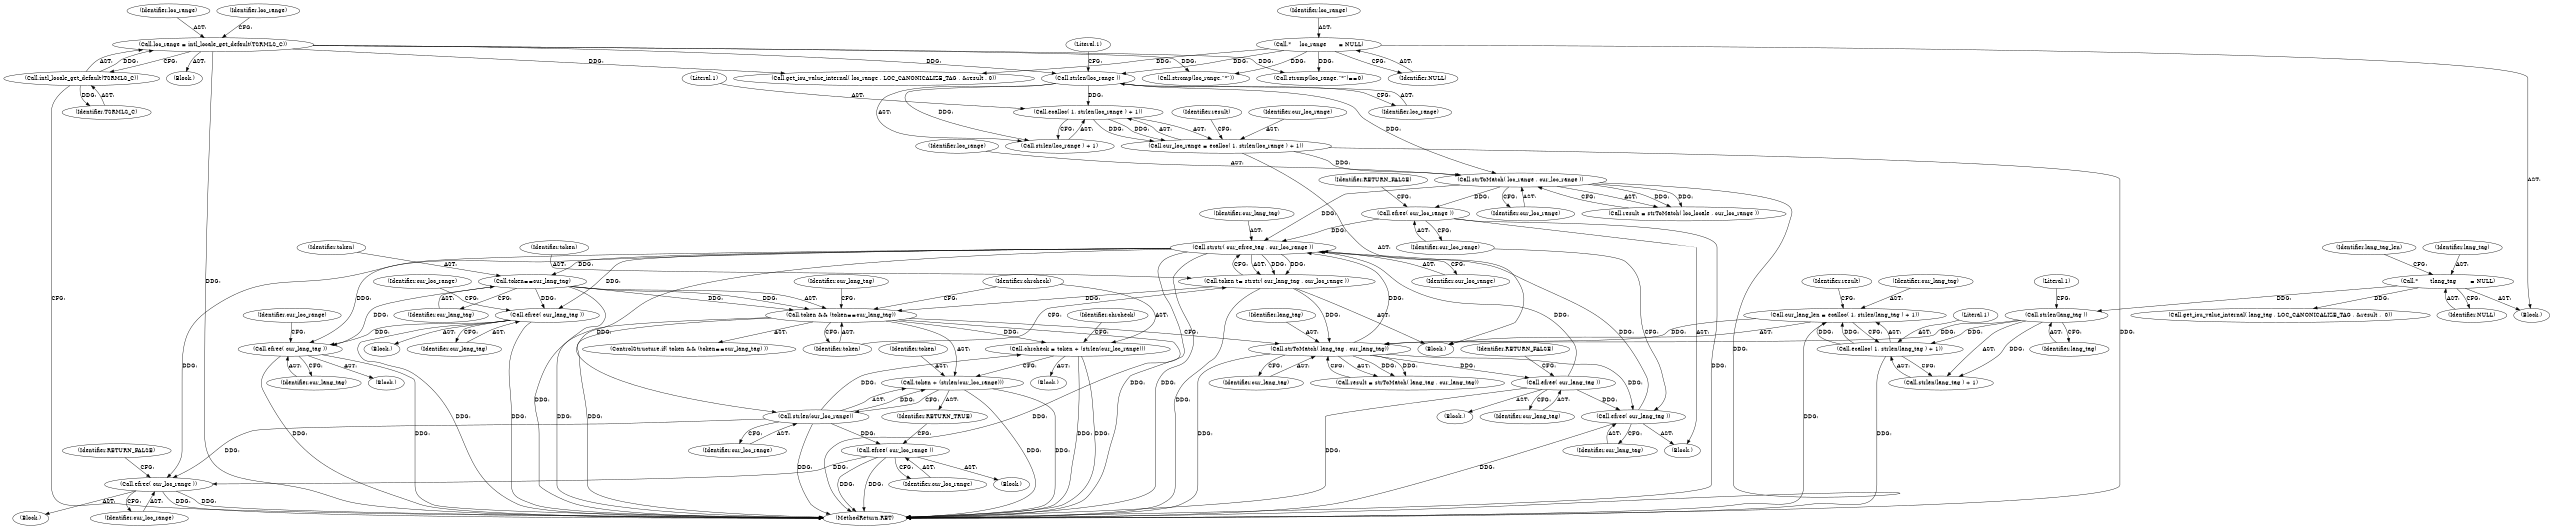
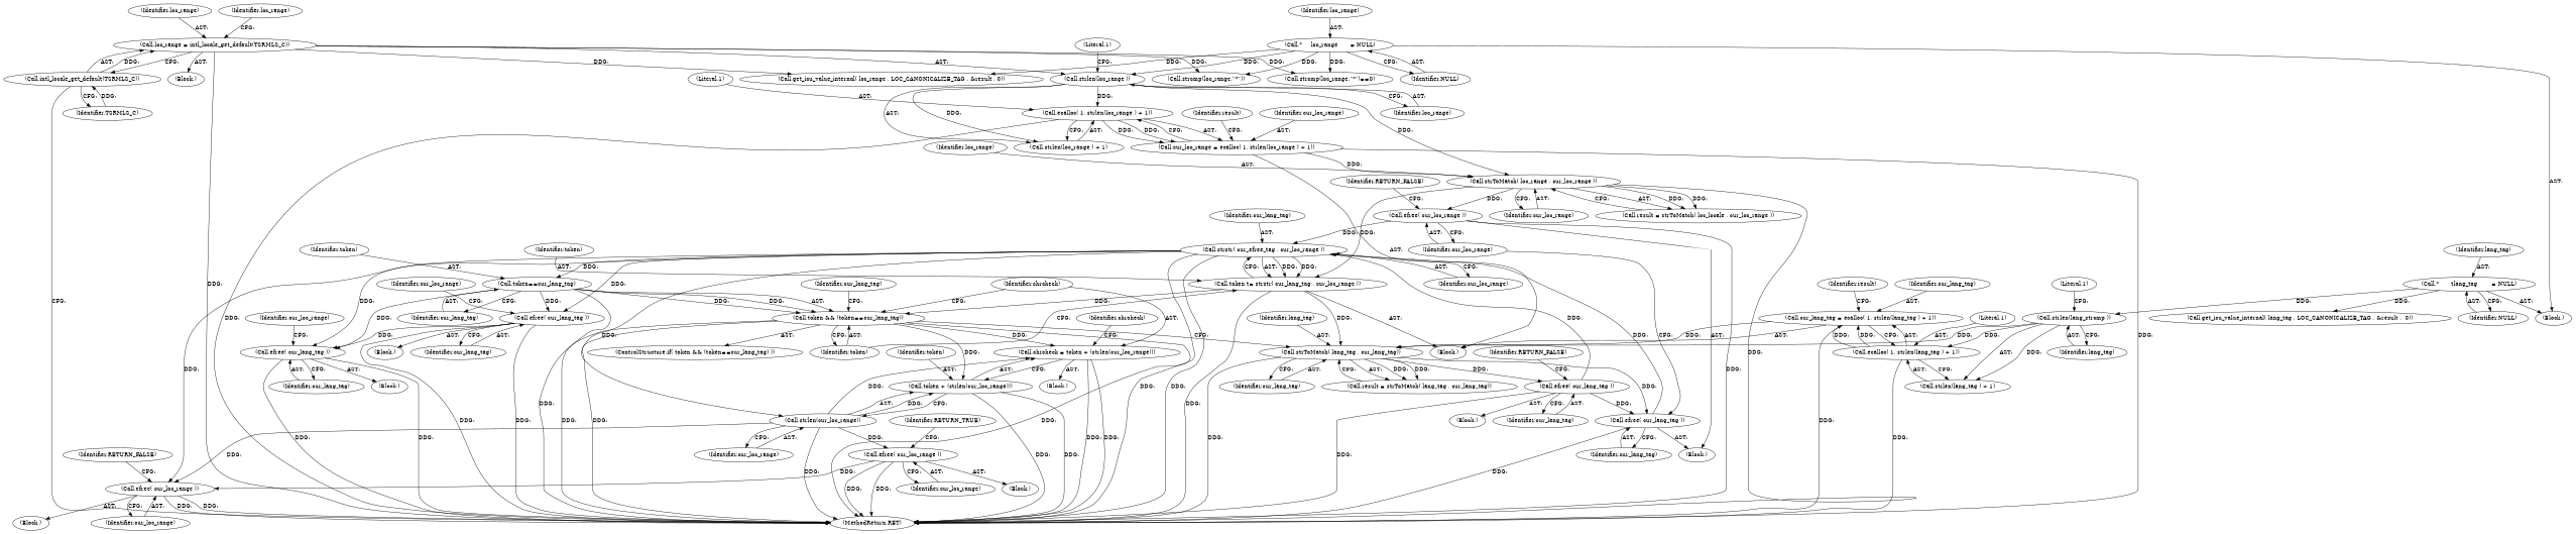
  digraph {
    n1 [label="(Call,strstr( cur_efree_tag , cur_loc_range ))"]
    n2 [label="(Call,token \t= strstr( cur_lang_tag , cur_loc_range ))"]
    n3 [label="(Call,token==cur_lang_tag)"]
    n4 [label="(Call,efree( cur_lang_tag ))"]
    n5 [label="(Call,efree( cur_lang_tag ))"]
    n6 [label="(Call,strlen(cur_loc_range))"]
    n7 [label="(Call,efree( cur_loc_range ))"]
    n8 [label="(Identifier,cur_loc_range)"]
    n9 [label="(MethodReturn,RET)"]
    n10 [label="(Call,strToMatch( lang_tag , cur_lang_tag))"]
    n11 [label="(Block,)"]
    n12 [label="(Call,token && (token==cur_lang_tag))"]
    n13 [label="(Identifier,cur_lang_tag)"]
    n14 [label="(Identifier,cur_lang_tag)"]
    n15 [label="(Block,)"]
    n16 [label="(Identifier,cur_lang_tag)"]
    n17 [label="(Block,)"]
    n18 [label="(Call,chrcheck = token + (strlen(cur_loc_range)))"]
    n19 [label="(Call,token + (strlen(cur_loc_range)))"]
    n20 [label="(Call,efree( cur_loc_range ))"]
    n21 [label="(Identifier,cur_loc_range)"]
    n22 [label="(Block,)"]
    n23 [label="(Identifier,cur_loc_range)"]
    n24 [label="(Call,efree( cur_lang_tag ))"]
    n25 [label="(Call,efree( cur_lang_tag ))"]
    n26 [label="(Identifier,cur_lang_tag)"]
    n27 [label="(Block,)"]
    n28 [label="(Identifier,cur_lang_tag)"]
    n29 [label="(Block,)"]
    n30 [label="(Call,result = strToMatch( lang_tag , cur_lang_tag))"]
    n31 [label="(Identifier,cur_lang_tag)"]
-   n32 [label="(Call,strlen(lang_tag ))"]
+   n32 [label="(Call,strlen(lang_strcmp ))"]
    n33 [label="(Call,ecalloc( 1, strlen(lang_tag ) + 1))"]
    n34 [label="(Identifier,lang_tag)"]
    n35 [label="(Call,strlen(lang_tag ) + 1)"]
-   n36 [label="(Call,cur_lang_len = ecalloc( 1, strlen(lang_tag ) + 1))"]
+   n36 [label="(Call,cur_lang_tag = ecalloc( 1, strlen(lang_tag ) + 1))"]
    n37 [label="(Call,*       \tlang_tag        = NULL)"]
    n38 [label="(Identifier,NULL)"]
    n39 [label="(Call,get_icu_value_internal( lang_tag , LOC_CANONICALIZE_TAG , &result ,  0))"]
    n40 [label="(Block,)"]
    n41 [label="(Call,efree( cur_loc_range ))"]
    n42 [label="(Identifier,cur_loc_range)"]
    n43 [label="(Call,strToMatch( loc_range , cur_loc_range ))"]
    n44 [label="(Identifier,cur_loc_range)"]
    n45 [label="(Call,result = strToMatch( loc_locale , cur_loc_range ))"]
    n46 [label="(Call,strlen(loc_range ))"]
    n47 [label="(Call,ecalloc( 1, strlen(loc_range ) + 1))"]
    n48 [label="(Call,strlen(loc_range ) + 1)"]
    n49 [label="(Identifier,loc_range)"]
    n50 [label="(Call,cur_loc_range = ecalloc( 1, strlen(loc_range ) + 1))"]
    n51 [label="(Call,*     loc_range       = NULL)"]
    n52 [label="(Identifier,NULL)"]
    n53 [label="(Call,get_icu_value_internal( loc_range , LOC_CANONICALIZE_TAG , &result , 0))"]
    n54 [label="(Call,strcmp(loc_range,\"*\")==0)"]
    n55 [label="(Call,strcmp(loc_range,\"*\"))"]
    n56 [label="(Call,loc_range = intl_locale_get_default(TSRMLS_C))"]
    n57 [label="(Call,intl_locale_get_default(TSRMLS_C))"]
    n58 [label="(Block,)"]
    n59 [label="(Identifier,TSRMLS_C)"]
    n60 [label="(ControlStructure,if( token && (token==cur_lang_tag) ))"]
    n61 [label="(Identifier,token)"]
    n62 [label="(Block,)"]
    n63 [label="(Identifier,cur_loc_range)"]
    n64 [label="(Block,)"]
    n65 [label="(Identifier,cur_lang_tag)"]
    n66 [label="(Identifier,loc_range)"]
    n67 [label="(Identifier,result)"]
    n68 [label="(Identifier,RETURN_FALSE)"]
    n69 [label="(Identifier,chrcheck)"]
    n70 [label="(Identifier,cur_loc_range)"]
    n71 [label="(Identifier,lang_tag)"]
    n72 [label="(Identifier,result)"]
    n73 [label="(Literal,1)"]
    n74 [label="(Identifier,token)"]
    n75 [label="(Identifier,RETURN_FALSE)"]
    n76 [label="(Identifier,cur_loc_range)"]
    n77 [label="(Identifier,token)"]
    n78 [label="(Identifier,loc_range)"]
    n79 [label="(Literal,1)"]
    n80 [label="(Identifier,RETURN_TRUE)"]
    n81 [label="(Identifier,cur_loc_range)"]
    n82 [label="(Identifier,cur_lang_tag)"]
    n83 [label="(Identifier,lang_tag)"]
    n84 [label="(Identifier,loc_range)"]
    n85 [label="(Identifier,token)"]
    n86 [label="(Identifier,loc_range)"]
-   n87 [label="(Identifier,lang_tag_len)"]
    n88 [label="(Literal,1)"]
    n89 [label="(Identifier,cur_lang_tag)"]
    n90 [label="(Identifier,RETURN_FALSE)"]
    n91 [label="(Literal,1)"]
    n92 [label="(Identifier,chrcheck)"]
    n1 -> n2 [label="AST: "]
    n1 -> n2 [label="DDG: "]
    n1 -> n2 [label="DDG: "]
    n1 -> n3 [label="DDG: "]
    n1 -> n4 [label="DDG: "]
    n1 -> n5 [label="DDG: "]
    n1 -> n6 [label="DDG: "]
    n1 -> n7 [label="DDG: "]
    n1 -> n8 [label="CFG: "]
    n1 -> n9 [label="DDG: "]
    n1 -> n9 [label="DDG: "]
    n2 -> n1 [label="CFG: "]
    n2 -> n9 [label="DDG: "]
    n2 -> n10 [label="DDG: "]
    n2 -> n11 [label="AST: "]
    n2 -> n12 [label="DDG: "]
    n3 -> n4 [label="DDG: "]
    n3 -> n5 [label="DDG: "]
    n3 -> n9 [label="DDG: "]
    n3 -> n12 [label="AST: "]
    n3 -> n12 [label="DDG: "]
    n3 -> n12 [label="DDG: "]
    n3 -> n13 [label="CFG: "]
    n4 -> n5 [label="DDG: "]
    n4 -> n9 [label="DDG: "]
    n4 -> n9 [label="DDG: "]
    n4 -> n14 [label="CFG: "]
    n4 -> n15 [label="AST: "]
    n5 -> n9 [label="DDG: "]
    n5 -> n9 [label="DDG: "]
    n5 -> n16 [label="CFG: "]
    n5 -> n17 [label="AST: "]
    n6 -> n7 [label="DDG: "]
    n6 -> n9 [label="DDG: "]
    n6 -> n18 [label="DDG: "]
    n6 -> n19 [label="AST: "]
    n6 -> n19 [label="DDG: "]
    n6 -> n20 [label="DDG: "]
    n6 -> n21 [label="CFG: "]
    n7 -> n9 [label="DDG: "]
    n7 -> n9 [label="DDG: "]
    n7 -> n22 [label="AST: "]
    n7 -> n23 [label="CFG: "]
    n8 -> n1 [label="AST: "]
-   n10 -> n1 [label="DDG: "]
    n10 -> n9 [label="DDG: "]
    n10 -> n24 [label="DDG: "]
    n10 -> n25 [label="DDG: "]
    n10 -> n30 [label="AST: "]
    n10 -> n30 [label="DDG: "]
    n10 -> n30 [label="DDG: "]
    n10 -> n31 [label="CFG: "]
    n12 -> n9 [label="DDG: "]
    n12 -> n9 [label="DDG: "]
    n12 -> n9 [label="DDG: "]
    n12 -> n10 [label="CFG: "]
    n12 -> n18 [label="DDG: "]
-   n12 -> n19 [label="AST: "]
+   n12 -> n19 [label="DDG: "]
    n12 -> n60 [label="AST: "]
    n12 -> n61 [label="CFG: "]
    n13 -> n3 [label="AST: "]
    n14 -> n4 [label="AST: "]
    n16 -> n5 [label="AST: "]
    n18 -> n9 [label="DDG: "]
    n18 -> n9 [label="DDG: "]
    n18 -> n19 [label="CFG: "]
    n18 -> n62 [label="AST: "]
    n19 -> n6 [label="CFG: "]
    n19 -> n9 [label="DDG: "]
    n19 -> n9 [label="DDG: "]
-   n19 -> n80 [label="AST: "]
+   n19 -> n18 [label="AST: "]
    n20 -> n7 [label="DDG: "]
    n20 -> n9 [label="DDG: "]
    n20 -> n9 [label="DDG: "]
    n20 -> n63 [label="CFG: "]
    n20 -> n64 [label="AST: "]
    n21 -> n6 [label="AST: "]
    n23 -> n7 [label="AST: "]
    n24 -> n1 [label="DDG: "]
    n24 -> n9 [label="DDG: "]
    n24 -> n25 [label="DDG: "]
    n24 -> n26 [label="CFG: "]
    n24 -> n27 [label="AST: "]
    n25 -> n1 [label="DDG: "]
    n25 -> n9 [label="DDG: "]
    n25 -> n28 [label="CFG: "]
    n25 -> n29 [label="AST: "]
    n26 -> n24 [label="AST: "]
    n28 -> n25 [label="AST: "]
    n30 -> n10 [label="CFG: "]
    n31 -> n10 [label="AST: "]
    n32 -> n10 [label="DDG: "]
    n32 -> n33 [label="DDG: "]
    n32 -> n34 [label="CFG: "]
    n32 -> n35 [label="AST: "]
    n32 -> n35 [label="DDG: "]
    n33 -> n9 [label="DDG: "]
    n33 -> n35 [label="CFG: "]
    n33 -> n36 [label="AST: "]
    n33 -> n36 [label="DDG: "]
    n33 -> n36 [label="DDG: "]
    n34 -> n32 [label="AST: "]
    n35 -> n33 [label="AST: "]
    n36 -> n9 [label="DDG: "]
    n36 -> n10 [label="DDG: "]
    n36 -> n11 [label="AST: "]
    n36 -> n33 [label="CFG: "]
    n37 -> n32 [label="DDG: "]
    n37 -> n38 [label="CFG: "]
    n37 -> n39 [label="DDG: "]
    n37 -> n40 [label="AST: "]
    n38 -> n37 [label="AST: "]
    n41 -> n1 [label="DDG: "]
    n41 -> n9 [label="DDG: "]
    n41 -> n29 [label="AST: "]
    n41 -> n42 [label="CFG: "]
    n42 -> n25 [label="CFG: "]
    n42 -> n41 [label="AST: "]
-   n43 -> n1 [label="DDG: "]
+   n43 -> n2 [label="DDG: "]
    n43 -> n9 [label="DDG: "]
    n43 -> n41 [label="DDG: "]
    n43 -> n44 [label="CFG: "]
    n43 -> n45 [label="AST: "]
    n43 -> n45 [label="DDG: "]
    n43 -> n45 [label="DDG: "]
    n44 -> n43 [label="AST: "]
    n45 -> n43 [label="CFG: "]
    n46 -> n43 [label="DDG: "]
    n46 -> n47 [label="DDG: "]
    n46 -> n48 [label="AST: "]
    n46 -> n48 [label="DDG: "]
    n46 -> n49 [label="CFG: "]
+   n47 -> n9 [label="DDG: "]
    n47 -> n48 [label="CFG: "]
    n47 -> n50 [label="AST: "]
    n47 -> n50 [label="DDG: "]
    n47 -> n50 [label="DDG: "]
    n48 -> n47 [label="AST: "]
    n49 -> n46 [label="AST: "]
    n50 -> n9 [label="DDG: "]
    n50 -> n11 [label="AST: "]
    n50 -> n43 [label="DDG: "]
-   n50 -> n47 [label="AST: "]
+   n50 -> n47 [label="CFG: "]
    n51 -> n40 [label="AST: "]
    n51 -> n46 [label="DDG: "]
    n51 -> n52 [label="CFG: "]
    n51 -> n53 [label="DDG: "]
    n51 -> n54 [label="DDG: "]
    n51 -> n55 [label="DDG: "]
    n52 -> n51 [label="AST: "]
    n56 -> n9 [label="DDG: "]
-   n56 -> n46 [label="DDG: "]
+   n56 -> n46 [label="AST: "]
    n56 -> n53 [label="DDG: "]
    n56 -> n54 [label="DDG: "]
    n56 -> n55 [label="DDG: "]
    n56 -> n57 [label="CFG: "]
    n56 -> n58 [label="AST: "]
    n57 -> n9 [label="CFG: "]
    n57 -> n56 [label="AST: "]
    n57 -> n56 [label="DDG: "]
-   n57 -> n59 [label="DDG: "]
-   n59 -> n57 [label="AST: "]
+   n57 -> n59 [label="CFG: "]
+   n59 -> n57 [label="DDG: "]
    n61 -> n2 [label="CFG: "]
    n61 -> n12 [label="AST: "]
    n63 -> n20 [label="AST: "]
    n65 -> n36 [label="AST: "]
    n66 -> n56 [label="AST: "]
    n67 -> n36 [label="CFG: "]
    n68 -> n41 [label="CFG: "]
    n69 -> n18 [label="CFG: "]
    n70 -> n4 [label="CFG: "]
    n71 -> n37 [label="AST: "]
    n72 -> n50 [label="CFG: "]
    n73 -> n33 [label="AST: "]
    n74 -> n3 [label="AST: "]
    n75 -> n7 [label="CFG: "]
    n76 -> n50 [label="AST: "]
    n77 -> n19 [label="AST: "]
    n78 -> n51 [label="AST: "]
    n79 -> n46 [label="CFG: "]
    n80 -> n20 [label="CFG: "]
    n81 -> n5 [label="CFG: "]
    n82 -> n12 [label="CFG: "]
    n83 -> n10 [label="AST: "]
    n84 -> n43 [label="AST: "]
    n85 -> n2 [label="AST: "]
    n86 -> n56 [label="CFG: "]
-   n87 -> n37 [label="CFG: "]
    n88 -> n47 [label="AST: "]
    n89 -> n1 [label="AST: "]
    n90 -> n24 [label="CFG: "]
    n91 -> n32 [label="CFG: "]
    n92 -> n12 [label="CFG: "]
    n92 -> n18 [label="AST: "]
  }
